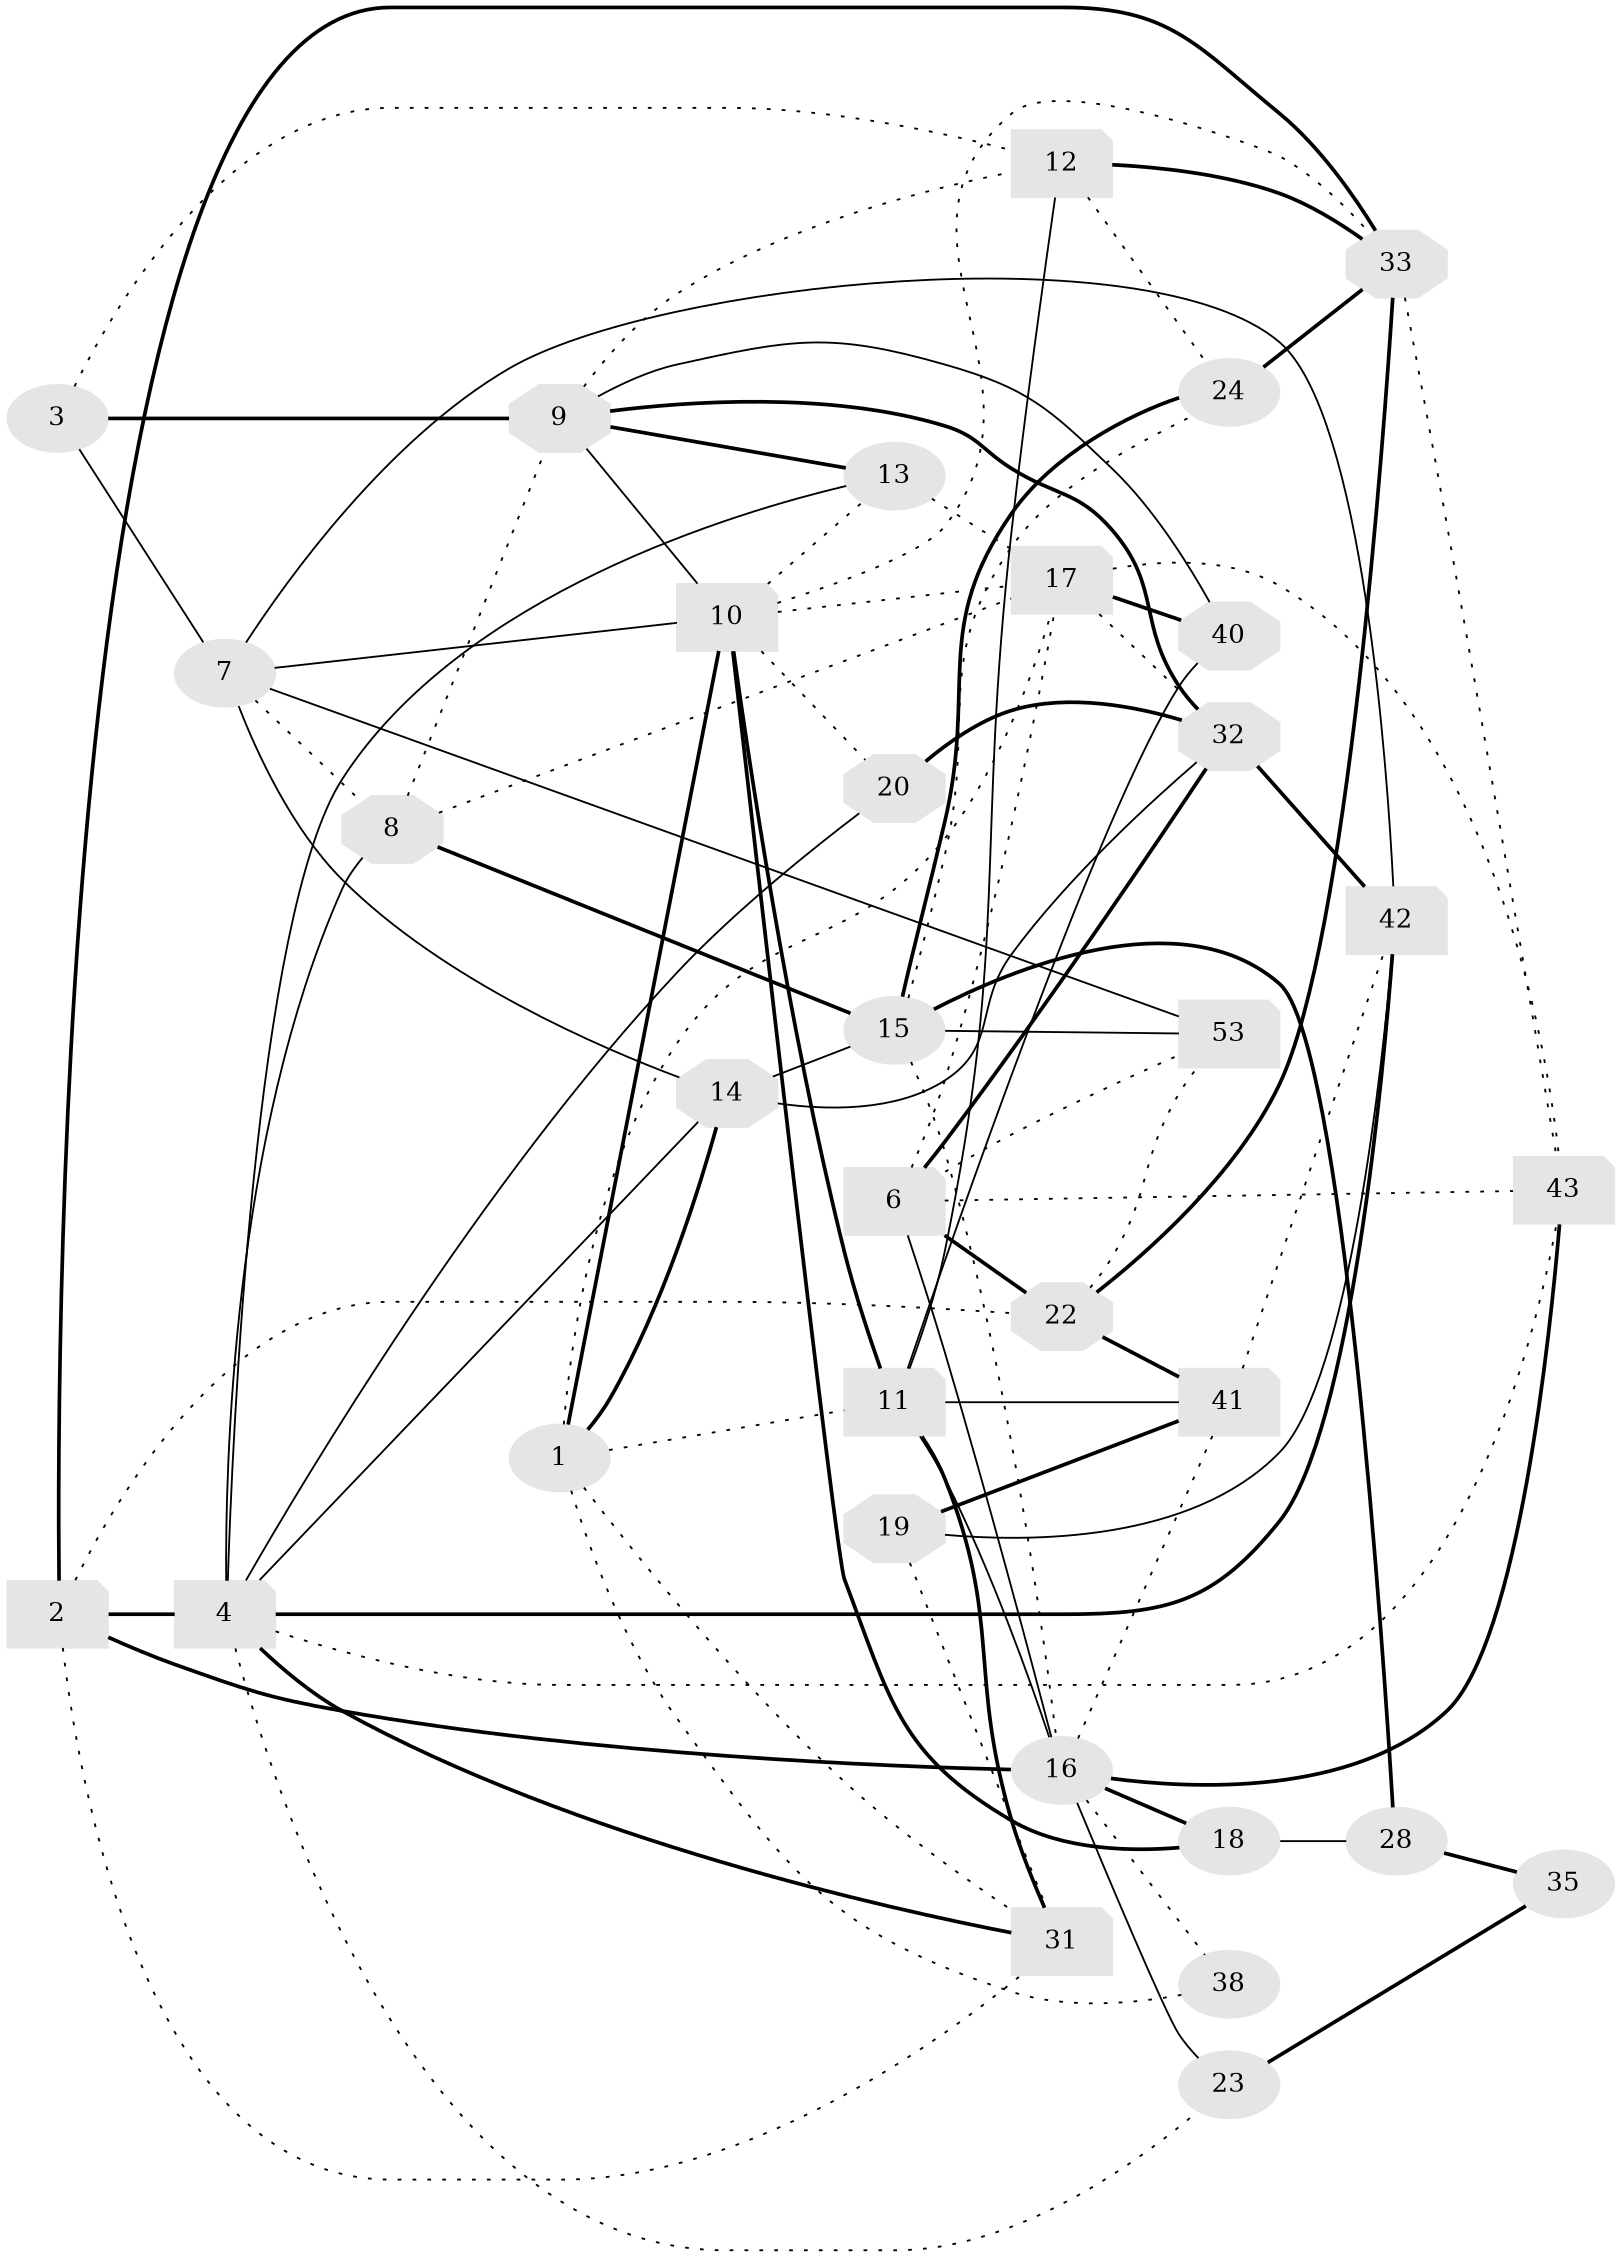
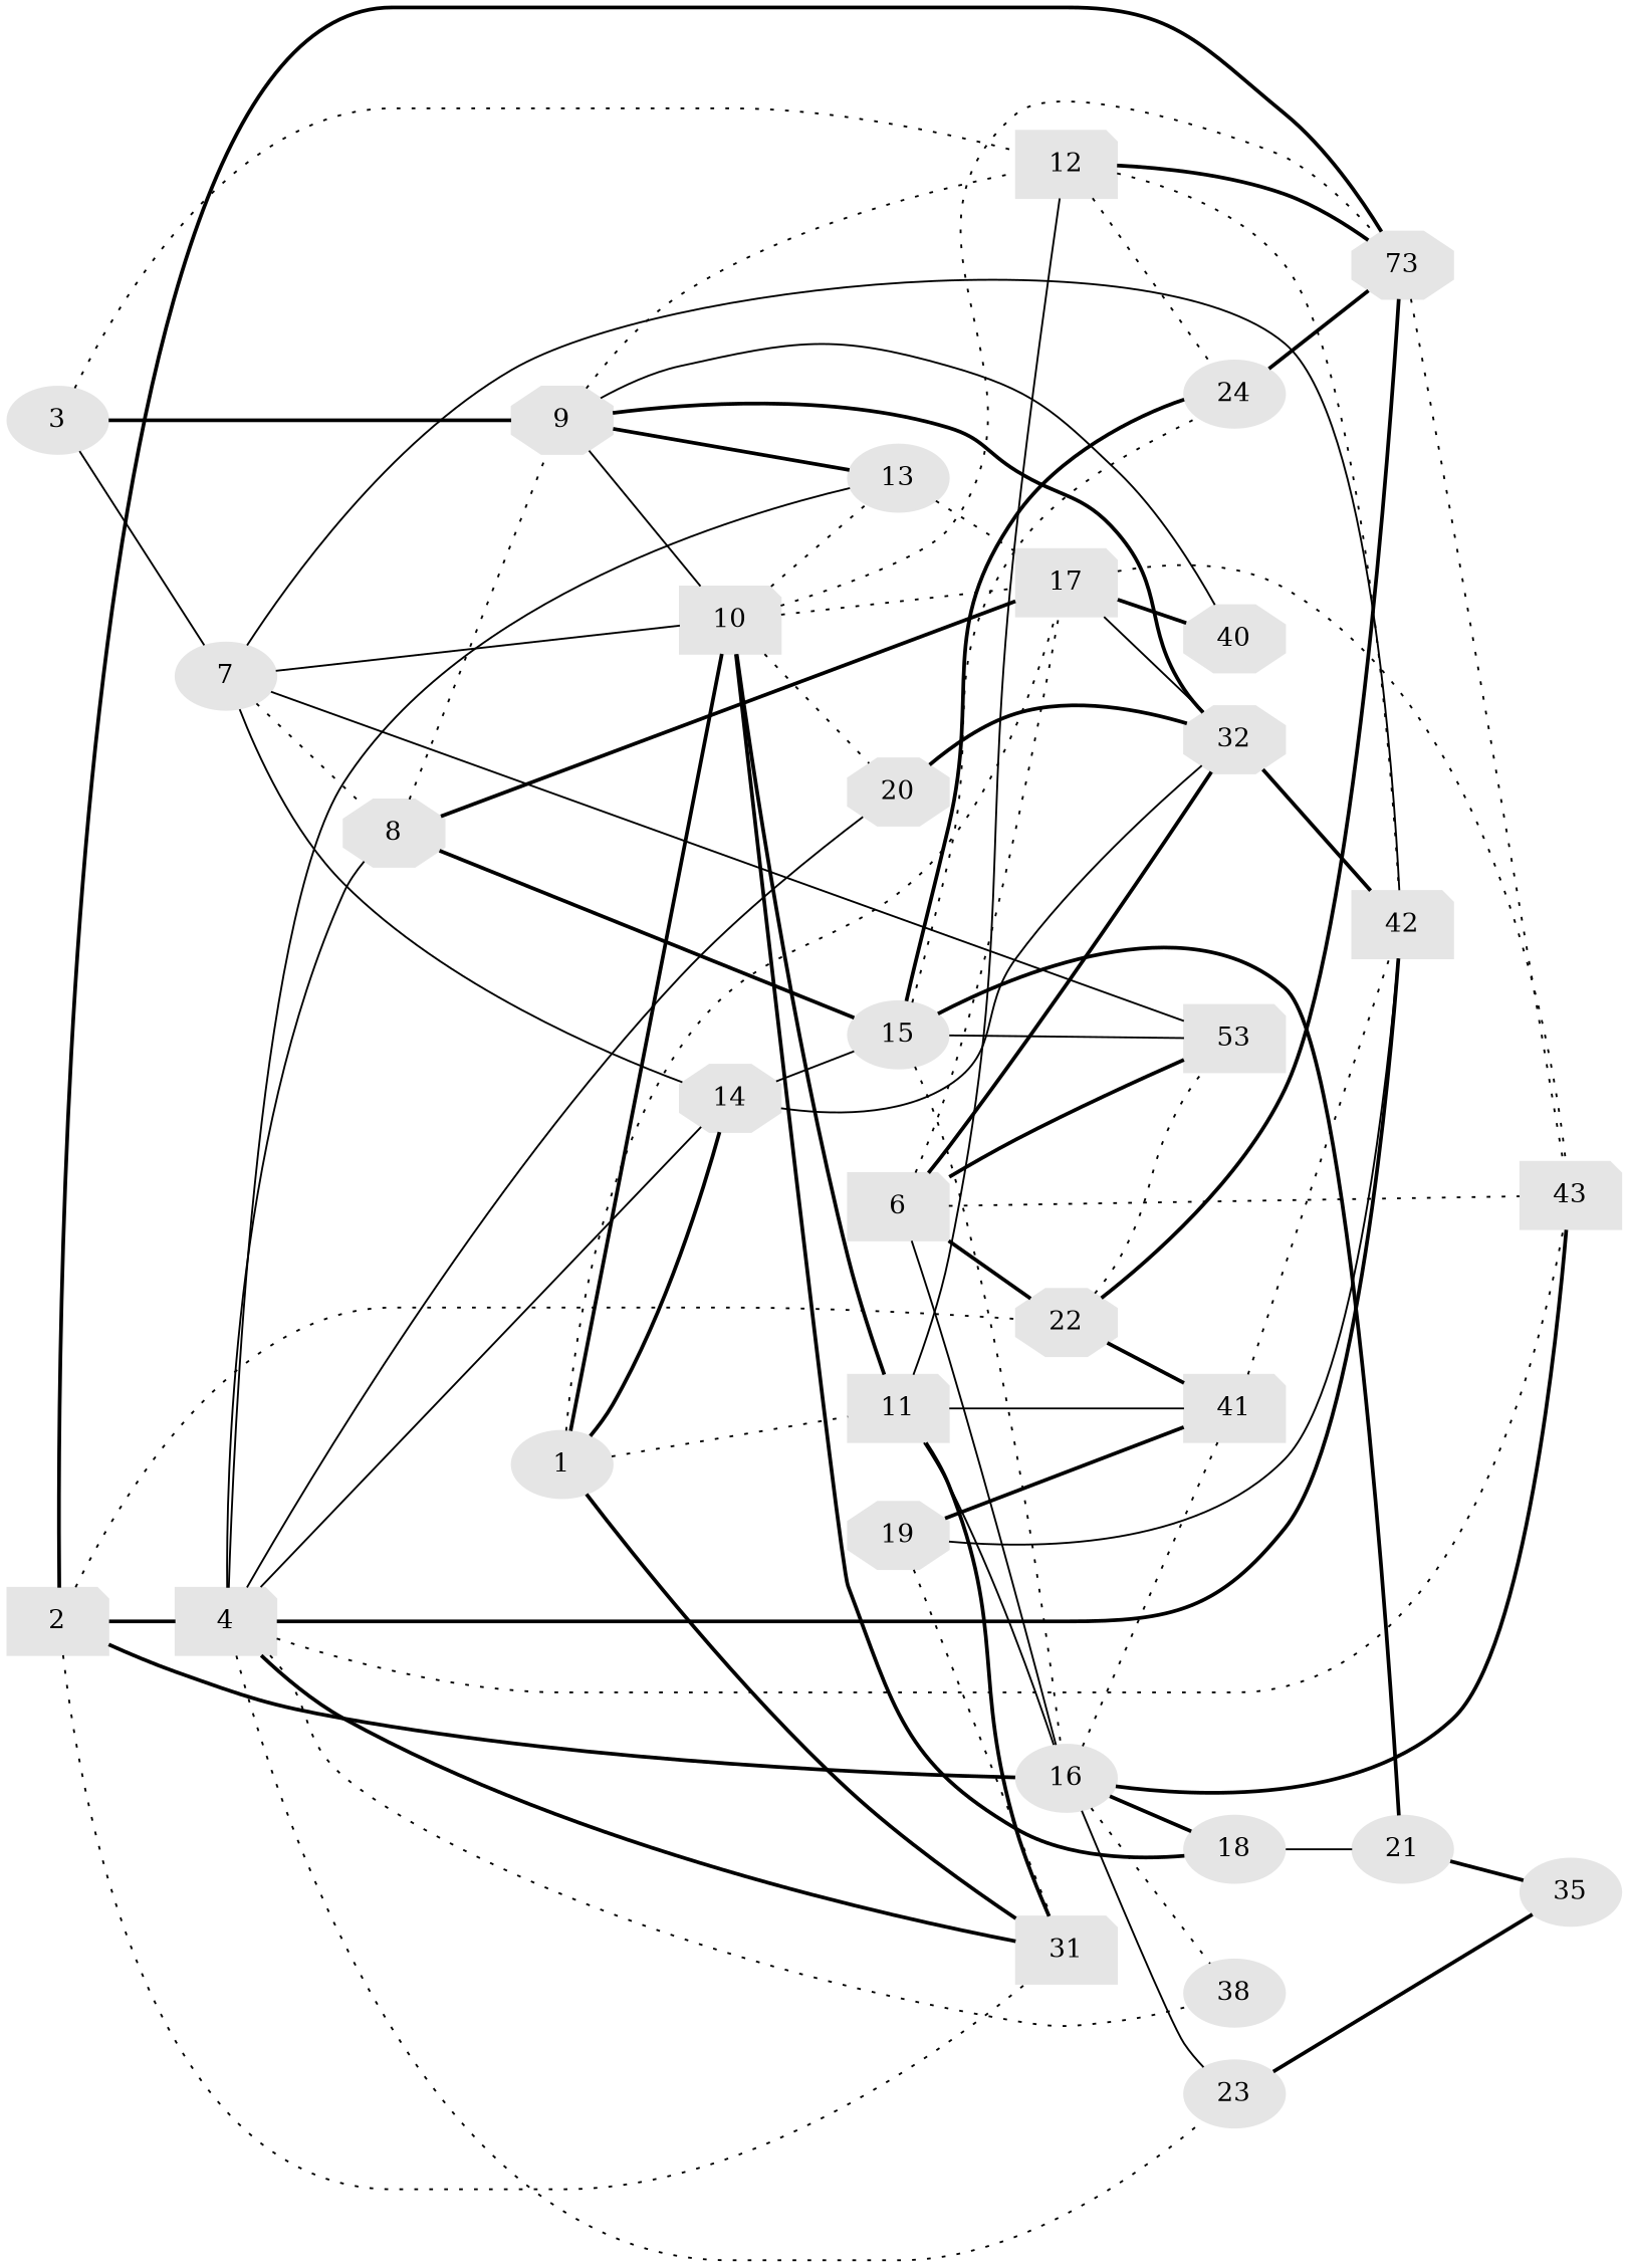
  graph {
    rankdir=LR
    node [color=gray90 shape=ellipse style=filled]
    edge [style=bold]
    1 [super="+25"]
    11 [shape=note super="+36"]
    14 [shape=octagon super="+26"]
    17 [shape=note super="+37"]
    31 [shape=note super="+34"]
    10 [shape=note super="+55"]
    16 [super="+39"]
    12 [shape=note super="+30"]
    40 [shape=octagon]
    41 [shape=note]
    32 [shape=octagon super="+48"]
    15 [super="+29"]
    n13 [label=43 shape=note super="+49"]
    4 [shape=note super="+5"]
    8 [shape=octagon super="+50"]
    13 [super="+45"]
    20 [shape=octagon]
    23 [super="+43"]
    38
    42 [shape=note super="+52"]
    2 [shape=note]
    22 [shape=octagon super="+46"]
-   33 [shape=octagon super="+54"]
+   33 [shape=octagon super="+54" label=73]
    18 [super="+44"]
    53 [shape=note]
    3 [super="+27"]
    7 [super="+56"]
    9 [shape=octagon super="+21"]
    24
    35
    6 [shape=note super="+51"]
-   28
+   28 [label=21]
    19 [shape=octagon]
    1 -- 11 [style=dotted]
    1 -- 14
    1 -- 17 [style=dotted]
-   1 -- 31 [style=dotted]
+   1 -- 31
    1 -- 10
    11 -- 31
    11 -- 16 [style=solid]
    11 -- 12 [style=solid]
-   11 -- 40 [style=solid]
    11 -- 41 [style=solid weight=2]
    14 -- 32 [style=solid]
    14 -- 15 [style=solid weight=2]
    17 -- 40
-   17 -- 32 [style=dotted]
+   17 -- 32 [style=solid]
    17 -- n13 [style=dotted]
    10 -- 11
    10 -- 17 [style=dotted]
    10 -- 13 [style=dotted]
    10 -- 20 [style=dotted]
    10 -- 33 [style=dotted]
    10 -- 18
    16 -- 41 [style=dotted]
    16 -- n13
    16 -- 23 [style=solid]
    16 -- 38 [style=dotted]
    16 -- 18 [weight=2]
+   12 -- 42 [style=dotted]
    12 -- 33
    12 -- 24 [style=dotted]
    41 -- 42 [style=dotted]
    32 -- 42
    15 -- 16 [style=dotted]
    15 -- 53 [style=solid]
    15 -- 24 [style=dotted]
    15 -- 24
    15 -- 28
    4 -- 14 [style=solid]
    4 -- 31
    4 -- n13 [style=dotted]
    4 -- 8 [style=solid]
    4 -- 13 [style=solid]
    4 -- 20 [style=solid]
    4 -- 23 [style=dotted]
-   1 -- 38 [style=dotted]
+   4 -- 38 [style=dotted]
    4 -- 42
-   8 -- 17 [style=dotted]
+   8 -- 17
    8 -- 15
    8 -- 9 [style=dotted]
    13 -- 17 [style=dotted]
    20 -- 32
    23 -- 35
    2 -- 31 [style=dotted]
    2 -- 16
    2 -- 4
    2 -- 22 [style=dotted]
    2 -- 33
    22 -- 41
    22 -- 33
    22 -- 53 [style=dotted]
    33 -- n13 [style=dotted]
    18 -- 28 [style=solid]
    3 -- 12 [style=dotted]
    3 -- 7 [style=solid]
    3 -- 9
    7 -- 14 [style=solid]
    7 -- 10 [style=solid]
    7 -- 8 [style=dotted]
    7 -- 42 [style=solid]
    7 -- 53 [style=solid]
    9 -- 10 [style=solid]
    9 -- 12 [style=dotted]
    9 -- 40 [style=solid]
    9 -- 32
    9 -- 13
    24 -- 33
    6 -- 17 [style=dotted]
    6 -- 16 [style=solid]
    6 -- 32
    6 -- n13 [style=dotted]
    6 -- 22
-   6 -- 53 [style=dotted]
+   6 -- 53
    28 -- 35
    19 -- 31 [style=dotted]
    19 -- 41
    19 -- 42 [style=solid]
  }
